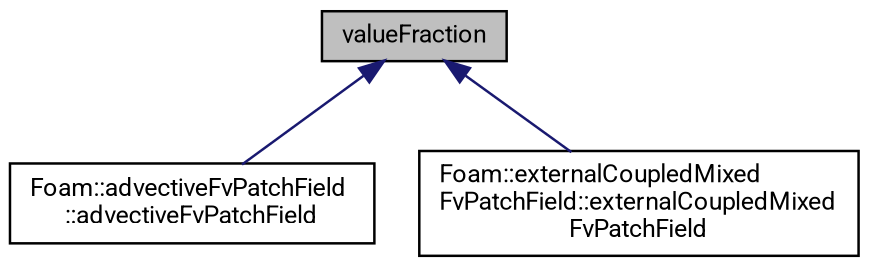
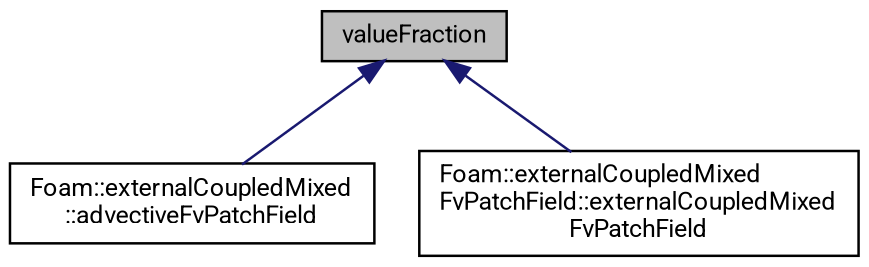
  digraph {
    rankdir=TB
    fontname=Roboto
    node [color=black fontname=Roboto fontsize=10 shape=record]
    edge [color=midnightblue dir=back fontname=Roboto fontsize=10 labelfontname=Helvetica labelfontsize=10 style=solid]
    n1 [fillcolor=grey75 fontcolor=black height=0.2 label=valueFraction style=filled width=0.4]
-   n2 [height=0.2 label="Foam::advectiveFvPatchField\l::advectiveFvPatchField" width=0.4]
+   n2 [height=0.2 label="Foam::externalCoupledMixed\l::advectiveFvPatchField" width=0.4]
    n3 [height=0.2 label="Foam::externalCoupledMixed\lFvPatchField::externalCoupledMixed\lFvPatchField" width=0.4]
    n1 -> n2
    n1 -> n3
  }
